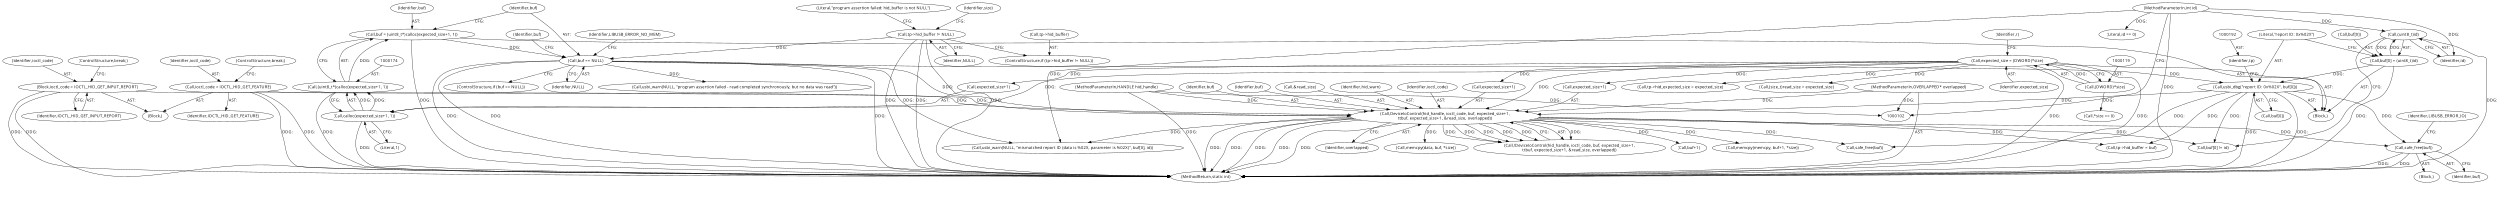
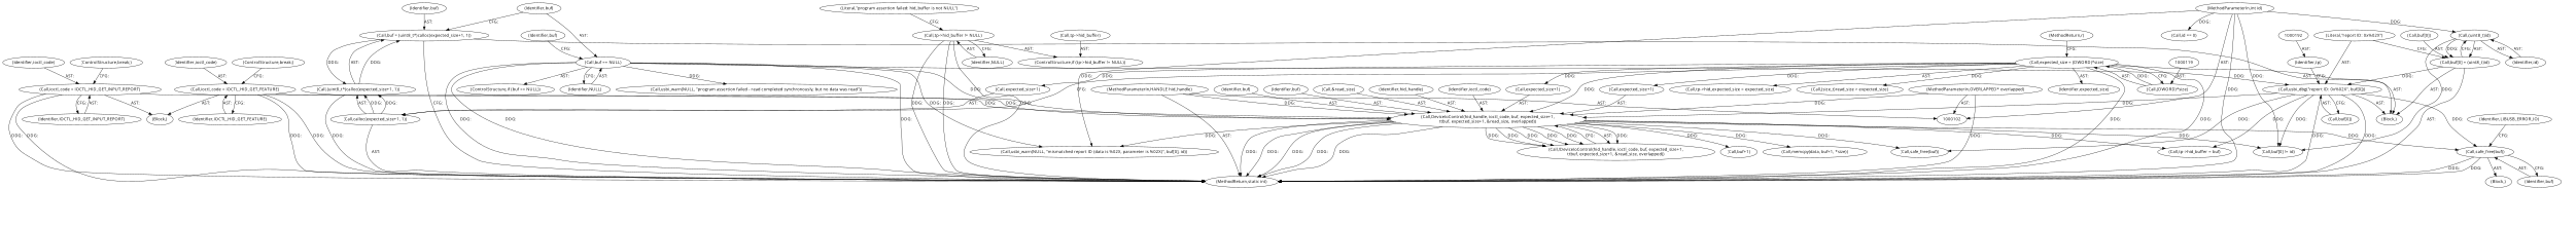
  digraph {
    fontname="Open Sans"
    node [fontname="Open Sans"]
    edge [fontname="Open Sans"]
    n1 [label="(Call,safe_free(buf))"]
    n2 [label="(Block,)"]
    n3 [label="(Identifier,buf)"]
    n4 [label="(MethodReturn,static int)"]
    n5 [label="(Call,DeviceIoControl(hid_handle, ioctl_code, buf, expected_size+1,\n\t\tbuf, expected_size+1, &read_size, overlapped))"]
    n6 [label="(Call,buf[0] != id)"]
    n7 [label="(Call,buf+1)"]
    n8 [label="(Call,usbi_warn(NULL, \"mismatched report ID (data is %02X, parameter is %02X)\", buf[0], id))"]
-   n9 [label="(Call,memcpy(memcpy, buf+1, *size))"]
+   n9 [label="(Call,memcpy(data, buf+1, *size))"]
    n10 [label="(Call,tp->hid_buffer = buf)"]
    n11 [label="(Call,!DeviceIoControl(hid_handle, ioctl_code, buf, expected_size+1,\n\t\tbuf, expected_size+1, &read_size, overlapped))"]
-   n12 [label="(Identifier,overlapped)"]
-   n13 [label="(Call,memcpy(data, buf, *size))"]
    n14 [label="(Call,safe_free(buf))"]
    n15 [label="(MethodParameterIn,HANDLE hid_handle)"]
    1000102
-   n17 [label="(Block,ioctl_code = IOCTL_HID_GET_INPUT_REPORT)"]
+   n17 [label="(Call,ioctl_code = IOCTL_HID_GET_INPUT_REPORT)"]
    n18 [label="(Identifier,IOCTL_HID_GET_INPUT_REPORT)"]
    n19 [label="(Block,)"]
    n20 [label="(Call,ioctl_code = IOCTL_HID_GET_FEATURE)"]
    n21 [label="(Identifier,IOCTL_HID_GET_FEATURE)"]
    n22 [label="(Call,buf == NULL)"]
    n23 [label="(Call,usbi_dbg(\"report ID: 0x%02X\", buf[0]))"]
    n24 [label="(ControlStructure,if (buf == NULL))"]
    n25 [label="(Call,usbi_warn(NULL, \"program assertion failed - read completed synchronously, but no data was read\"))"]
    n26 [label="(Identifier,NULL)"]
    n27 [label="(Block,)"]
    n28 [label="(Call,buf[0])"]
    n29 [label="(Call,buf = (uint8_t*)calloc(expected_size+1, 1))"]
    n30 [label="(Call,(uint8_t*)calloc(expected_size+1, 1))"]
    n31 [label="(Call,calloc(expected_size+1, 1))"]
-   n32 [label="(Literal,1)"]
    n33 [label="(Call,expected_size = (DWORD)*size)"]
    n34 [label="(Call,(DWORD)*size)"]
    n35 [label="(Call,expected_size+1)"]
    n36 [label="(Call,expected_size+1)"]
    n37 [label="(Call,tp->hid_expected_size = expected_size)"]
    n38 [label="(Call,expected_size+1)"]
    n39 [label="(Call,(size_t)read_size > expected_size)"]
-   n40 [label="(Call,*size == 0)"]
    n41 [label="(Call,tp->hid_buffer != NULL)"]
    n42 [label="(Identifier,NULL)"]
    n43 [label="(ControlStructure,if (tp->hid_buffer != NULL))"]
    n44 [label="(Call,buf[0] = (uint8_t)id)"]
    n45 [label="(Call,(uint8_t)id)"]
    n46 [label="(Identifier,id)"]
    n47 [label="(MethodParameterIn,int id)"]
-   n48 [label="(Literal,id == 0)"]
+   n48 [label="(Call,id == 0)"]
    n49 [label="(MethodParameterIn,OVERLAPPED* overlapped)"]
    n50 [label="(Call,buf[0])"]
    n51 [label="(Identifier,ioctl_code)"]
    n52 [label="(Identifier,tp)"]
-   n53 [label="(Identifier,LIBUSB_ERROR_NO_MEM)"]
    n54 [label="(Literal,\"program assertion failed: hid_buffer is not NULL\")"]
    n55 [label="(Identifier,buf)"]
    n56 [label="(Identifier,expected_size)"]
    n57 [label="(Identifier,buf)"]
    n58 [label="(Identifier,buf)"]
    n59 [label="(Identifier,buf)"]
-   n60 [label="(Identifier,r)"]
+   n60 [label="(MethodReturn,r)"]
    n61 [label="(Call,&read_size)"]
    n62 [label="(Literal,\"report ID: 0x%02X\")"]
    n63 [label="(ControlStructure,break;)"]
    n64 [label="(ControlStructure,break;)"]
    n65 [label="(Call,tp->hid_buffer)"]
    n66 [label="(Identifier,LIBUSB_ERROR_IO)"]
    n67 [label="(Identifier,buf)"]
-   n68 [label="(Identifier,size)"]
    n69 [label="(Identifier,ioctl_code)"]
-   n70 [label="(Identifier,hid_warn)"]
+   n70 [label="(Identifier,hid_handle)"]
    n71 [label="(Identifier,ioctl_code)"]
-   1000174
    1000119
    1000192
    n1 -> n2 [label="AST: "]
    n1 -> n3 [label="CFG: "]
    n1 -> n4 [label="DDG: "]
    n1 -> n4 [label="DDG: "]
    n3 -> n1 [label="AST: "]
    n5 -> n1 [label="DDG: "]
    n5 -> n4 [label="DDG: "]
    n5 -> n4 [label="DDG: "]
    n5 -> n4 [label="DDG: "]
    n5 -> n4 [label="DDG: "]
    n5 -> n4 [label="DDG: "]
    n5 -> n6 [label="DDG: "]
    n5 -> n7 [label="DDG: "]
    n5 -> n8 [label="DDG: "]
    n5 -> n9 [label="DDG: "]
    n5 -> n10 [label="DDG: "]
    n5 -> n11 [label="AST: "]
    n5 -> n11 [label="DDG: "]
    n5 -> n11 [label="DDG: "]
    n5 -> n11 [label="DDG: "]
    n5 -> n11 [label="DDG: "]
    n5 -> n11 [label="DDG: "]
    n5 -> n11 [label="DDG: "]
-   n5 -> n12 [label="CFG: "]
-   n5 -> n13 [label="DDG: "]
    n5 -> n14 [label="DDG: "]
    n11 -> n5 [label="CFG: "]
-   n12 -> n5 [label="AST: "]
-   n15 -> n4 [label="DDG: "]
+   n15 -> n4 [label="AST: "]
    n15 -> n5 [label="DDG: "]
-   n15 -> 1000102 [label="DDG: "]
+   n15 -> 1000102 [label="AST: "]
    n17 -> n4 [label="DDG: "]
    n17 -> n4 [label="DDG: "]
    n17 -> n5 [label="DDG: "]
    n17 -> n18 [label="CFG: "]
    n17 -> n19 [label="AST: "]
    n18 -> n17 [label="AST: "]
    n20 -> n4 [label="DDG: "]
    n20 -> n4 [label="DDG: "]
    n20 -> n5 [label="DDG: "]
    n20 -> n19 [label="AST: "]
-   n20 -> n21 [label="AST: "]
+   n20 -> n21 [label="CFG: "]
+   n21 -> n20 [label="AST: "]
    n22 -> n4 [label="DDG: "]
    n22 -> n4 [label="DDG: "]
    n22 -> n4 [label="DDG: "]
    n22 -> n5 [label="DDG: "]
    n22 -> n8 [label="DDG: "]
    n22 -> n23 [label="DDG: "]
-   n22 -> n24 [label="CFG: "]
+   n22 -> n24 [label="AST: "]
    n22 -> n25 [label="DDG: "]
    n22 -> n26 [label="CFG: "]
    n23 -> n1 [label="DDG: "]
    n23 -> n4 [label="DDG: "]
    n23 -> n4 [label="DDG: "]
    n23 -> n5 [label="DDG: "]
    n23 -> n6 [label="DDG: "]
    n23 -> n10 [label="DDG: "]
    n23 -> n14 [label="DDG: "]
    n23 -> n27 [label="AST: "]
    n23 -> n28 [label="CFG: "]
    n26 -> n22 [label="AST: "]
    n28 -> n23 [label="AST: "]
-   n29 -> n4 [label="DDG: "]
-   n29 -> n22 [label="DDG: "]
+   n29 -> n4 [label="CFG: "]
    n29 -> n27 [label="AST: "]
-   n29 -> n30 [label="CFG: "]
+   n29 -> n30 [label="DDG: "]
    n30 -> n4 [label="DDG: "]
    n30 -> n29 [label="AST: "]
    n30 -> n29 [label="DDG: "]
-   n30 -> n31 [label="CFG: "]
-   n31 -> n4 [label="DDG: "]
+   n31 -> n4 [label="AST: "]
    n31 -> n30 [label="AST: "]
    n31 -> n30 [label="DDG: "]
    n31 -> n30 [label="DDG: "]
-   n31 -> n32 [label="CFG: "]
-   n32 -> n31 [label="AST: "]
    n33 -> n4 [label="DDG: "]
    n33 -> n4 [label="DDG: "]
    n33 -> n5 [label="DDG: "]
    n33 -> n27 [label="AST: "]
-   n33 -> n31 [label="DDG: "]
+   n33 -> n31 [label="CFG: "]
    n33 -> n34 [label="CFG: "]
    n33 -> n35 [label="DDG: "]
    n33 -> n36 [label="DDG: "]
-   n33 -> n37 [label="DDG: "]
+   n33 -> n37 [label="AST: "]
    n33 -> n38 [label="DDG: "]
    n33 -> n39 [label="DDG: "]
    n34 -> n33 [label="AST: "]
    n34 -> n33 [label="DDG: "]
-   n34 -> n40 [label="DDG: "]
    n35 -> n5 [label="AST: "]
    n36 -> n5 [label="AST: "]
    n38 -> n31 [label="AST: "]
    n41 -> n4 [label="DDG: "]
    n41 -> n4 [label="DDG: "]
    n41 -> n4 [label="DDG: "]
-   n41 -> n22 [label="DDG: "]
    n41 -> n42 [label="CFG: "]
-   n41 -> n43 [label="CFG: "]
+   n41 -> n43 [label="AST: "]
    n42 -> n41 [label="AST: "]
-   n44 -> n4 [label="DDG: "]
+   n44 -> n4 [label="AST: "]
    n44 -> n23 [label="DDG: "]
    n44 -> n27 [label="AST: "]
-   n44 -> n45 [label="DDG: "]
-   n45 -> n4 [label="DDG: "]
-   n45 -> n6 [label="CFG: "]
+   n44 -> n45 [label="CFG: "]
+   n45 -> n6 [label="DDG: "]
    n45 -> n44 [label="AST: "]
    n45 -> n44 [label="DDG: "]
-   n45 -> n46 [label="CFG: "]
+   n45 -> n46 [label="AST: "]
    n46 -> n45 [label="AST: "]
    n47 -> n4 [label="DDG: "]
-   n47 -> n46 [label="DDG: "]
+   n47 -> n6 [label="DDG: "]
    n47 -> n8 [label="DDG: "]
-   n47 -> 1000102 [label="CFG: "]
+   n47 -> 1000102 [label="AST: "]
    n47 -> n45 [label="DDG: "]
    n47 -> n48 [label="DDG: "]
-   n49 -> n4 [label="AST: "]
+   n49 -> n4 [label="DDG: "]
    n49 -> n5 [label="DDG: "]
-   n49 -> 1000102 [label="DDG: "]
+   n49 -> 1000102 [label="AST: "]
    n50 -> n44 [label="AST: "]
    n51 -> n17 [label="AST: "]
    n52 -> n23 [label="CFG: "]
-   n53 -> n22 [label="CFG: "]
    n54 -> n41 [label="CFG: "]
    n55 -> n29 [label="AST: "]
-   n56 -> n33 [label="AST: "]
+   n33 -> n56 [label="AST: "]
    n57 -> n5 [label="AST: "]
    n58 -> n5 [label="AST: "]
    n59 -> n22 [label="CFG: "]
    n60 -> n33 [label="CFG: "]
    n61 -> n5 [label="AST: "]
    n62 -> n23 [label="AST: "]
    n62 -> n44 [label="CFG: "]
    n63 -> n20 [label="CFG: "]
    n64 -> n17 [label="CFG: "]
    n65 -> n43 [label="AST: "]
    n66 -> n1 [label="CFG: "]
    n67 -> n22 [label="AST: "]
    n67 -> n29 [label="CFG: "]
-   n68 -> n41 [label="CFG: "]
    n69 -> n20 [label="AST: "]
    n70 -> n5 [label="AST: "]
    n71 -> n5 [label="AST: "]
-   1000174 -> n30 [label="AST: "]
    1000119 -> n34 [label="AST: "]
    1000192 -> n52 [label="AST: "]
  }
